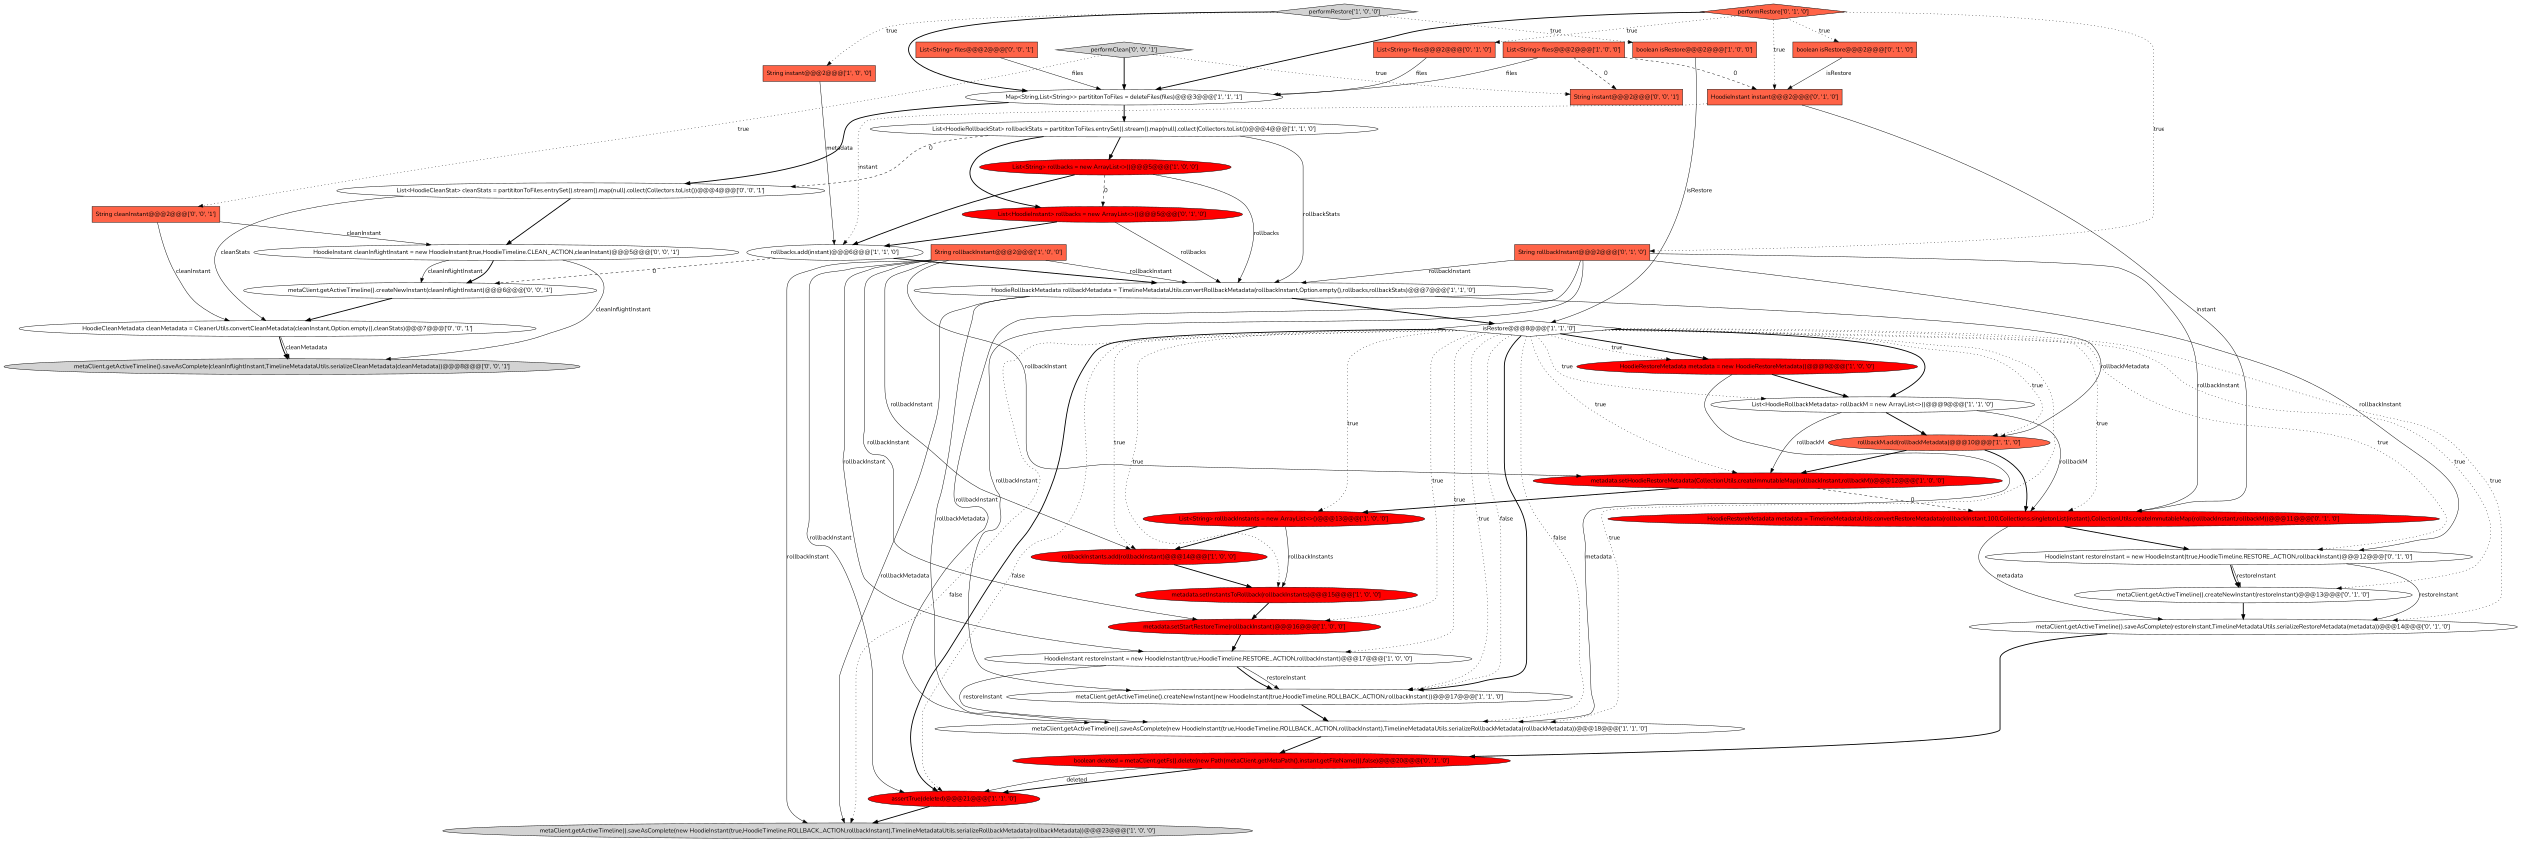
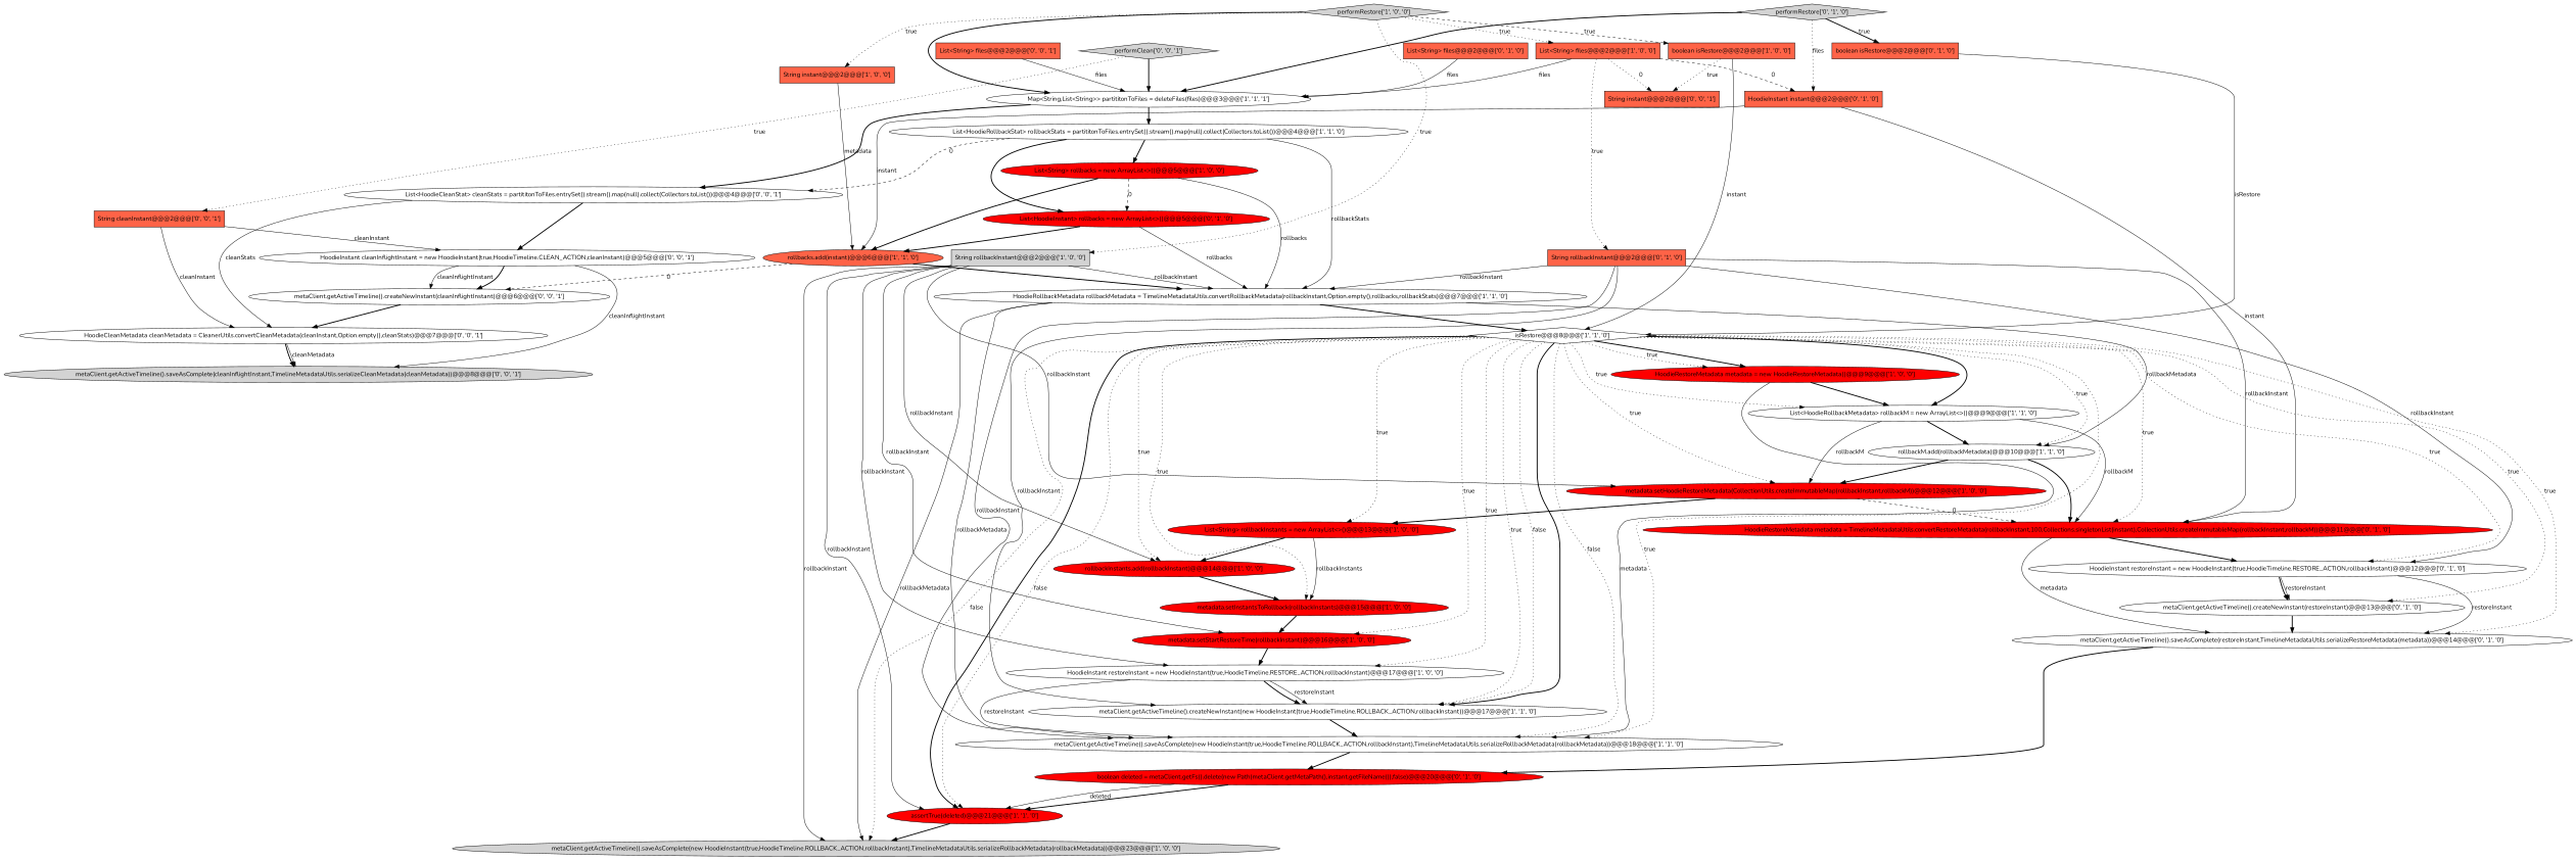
  digraph {
    fontname=Nunito
    node [fillcolor=white fontname=Nunito shape=ellipse style=filled]
    edge [fontname=Nunito style=solid]
-   n1 [label="rollbacks.add(instant)@@@6@@@['1', '1', '0']"]
+   n1 [fillcolor=tomato label="rollbacks.add(instant)@@@6@@@['1', '1', '0']"]
    n2 [label="metaClient.getActiveTimeline().createNewInstant(cleanInflightInstant)@@@6@@@['0', '0', '1']"]
    n3 [label="HoodieRollbackMetadata rollbackMetadata = TimelineMetadataUtils.convertRollbackMetadata(rollbackInstant,Option.empty(),rollbacks,rollbackStats)@@@7@@@['1', '1', '0']"]
    n4 [label="HoodieCleanMetadata cleanMetadata = CleanerUtils.convertCleanMetadata(cleanInstant,Option.empty(),cleanStats)@@@7@@@['0', '0', '1']"]
    n5 [label="metaClient.getActiveTimeline().saveAsComplete(new HoodieInstant(true,HoodieTimeline.ROLLBACK_ACTION,rollbackInstant),TimelineMetadataUtils.serializeRollbackMetadata(rollbackMetadata))@@@18@@@['1', '1', '0']"]
    n6 [fillcolor=lightgray label="metaClient.getActiveTimeline().saveAsComplete(new HoodieInstant(true,HoodieTimeline.ROLLBACK_ACTION,rollbackInstant),TimelineMetadataUtils.serializeRollbackMetadata(rollbackMetadata))@@@23@@@['1', '0', '0']"]
    n7 [label="isRestore@@@8@@@['1', '1', '0']" shape=diamond]
-   n8 [fillcolor=tomato label="rollbackM.add(rollbackMetadata)@@@10@@@['1', '1', '0']"]
+   n8 [label="rollbackM.add(rollbackMetadata)@@@10@@@['1', '1', '0']"]
    n9 [label="Map<String,List<String>> partititonToFiles = deleteFiles(files)@@@3@@@['1', '1', '1']"]
    n10 [label="List<HoodieCleanStat> cleanStats = partititonToFiles.entrySet().stream().map(null).collect(Collectors.toList())@@@4@@@['0', '0', '1']"]
    n11 [label="List<HoodieRollbackStat> rollbackStats = partititonToFiles.entrySet().stream().map(null).collect(Collectors.toList())@@@4@@@['1', '1', '0']"]
    n12 [label="HoodieInstant cleanInflightInstant = new HoodieInstant(true,HoodieTimeline.CLEAN_ACTION,cleanInstant)@@@5@@@['0', '0', '1']"]
    n13 [fillcolor=red label="List<HoodieInstant> rollbacks = new ArrayList<>()@@@5@@@['0', '1', '0']"]
    n14 [fillcolor=red label="List<String> rollbacks = new ArrayList<>()@@@5@@@['1', '0', '0']"]
    n15 [fillcolor=lightgray label="metaClient.getActiveTimeline().saveAsComplete(cleanInflightInstant,TimelineMetadataUtils.serializeCleanMetadata(cleanMetadata))@@@8@@@['0', '0', '1']"]
    n16 [fillcolor=tomato label="String rollbackInstant@@@2@@@['0', '1', '0']" shape=box]
    n17 [fillcolor=red label="HoodieRestoreMetadata metadata = TimelineMetadataUtils.convertRestoreMetadata(rollbackInstant,100,Collections.singletonList(instant),CollectionUtils.createImmutableMap(rollbackInstant,rollbackM))@@@11@@@['0', '1', '0']"]
    n18 [label="HoodieInstant restoreInstant = new HoodieInstant(true,HoodieTimeline.RESTORE_ACTION,rollbackInstant)@@@12@@@['0', '1', '0']"]
    n19 [label="metaClient.getActiveTimeline().createNewInstant(new HoodieInstant(true,HoodieTimeline.ROLLBACK_ACTION,rollbackInstant))@@@17@@@['1', '1', '0']"]
    n20 [fillcolor=red label="boolean deleted = metaClient.getFs().delete(new Path(metaClient.getMetaPath(),instant.getFileName()),false)@@@20@@@['0', '1', '0']"]
    n21 [label="metaClient.getActiveTimeline().saveAsComplete(restoreInstant,TimelineMetadataUtils.serializeRestoreMetadata(metadata))@@@14@@@['0', '1', '0']"]
    n22 [label="metaClient.getActiveTimeline().createNewInstant(restoreInstant)@@@13@@@['0', '1', '0']"]
    n23 [fillcolor=tomato label="List<String> files@@@2@@@['0', '1', '0']" shape=box]
    n24 [fillcolor=red label="assertTrue(deleted)@@@21@@@['1', '1', '0']"]
    n25 [fillcolor=red label="metadata.setInstantsToRollback(rollbackInstants)@@@15@@@['1', '0', '0']"]
    n26 [fillcolor=red label="metadata.setStartRestoreTime(rollbackInstant)@@@16@@@['1', '0', '0']"]
    n27 [label="HoodieInstant restoreInstant = new HoodieInstant(true,HoodieTimeline.RESTORE_ACTION,rollbackInstant)@@@17@@@['1', '0', '0']"]
    n28 [fillcolor=tomato label="List<String> files@@@2@@@['1', '0', '0']" shape=box]
    n29 [fillcolor=tomato label="String instant@@@2@@@['0', '0', '1']" shape=box]
    n30 [fillcolor=tomato label="HoodieInstant instant@@@2@@@['0', '1', '0']" shape=box]
    n31 [fillcolor=tomato label="boolean isRestore@@@2@@@['0', '1', '0']" shape=box]
    n32 [label="List<HoodieRollbackMetadata> rollbackM = new ArrayList<>()@@@9@@@['1', '1', '0']"]
    n33 [fillcolor=red label="metadata.setHoodieRestoreMetadata(CollectionUtils.createImmutableMap(rollbackInstant,rollbackM))@@@12@@@['1', '0', '0']"]
    n34 [fillcolor=red label="List<String> rollbackInstants = new ArrayList<>()@@@13@@@['1', '0', '0']"]
    n35 [fillcolor=red label="HoodieRestoreMetadata metadata = new HoodieRestoreMetadata()@@@9@@@['1', '0', '0']"]
    n36 [fillcolor=red label="rollbackInstants.add(rollbackInstant)@@@14@@@['1', '0', '0']"]
    n37 [fillcolor=lightgray label="performClean['0', '0', '1']" shape=diamond]
    n38 [fillcolor=tomato label="String cleanInstant@@@2@@@['0', '0', '1']" shape=box]
    n39 [fillcolor=tomato label="List<String> files@@@2@@@['0', '0', '1']" shape=box]
    n40 [fillcolor=tomato label="String instant@@@2@@@['1', '0', '0']" shape=box]
-   n41 [fillcolor=tomato label="performRestore['0', '1', '0']" shape=diamond]
-   n42 [fillcolor=tomato label="String rollbackInstant@@@2@@@['1', '0', '0']" shape=box]
+   n41 [fillcolor=lightgray label="performRestore['0', '1', '0']" shape=diamond]
+   n42 [fillcolor=lightgray label="String rollbackInstant@@@2@@@['1', '0', '0']" shape=box]
    n43 [fillcolor=lightgray label="performRestore['1', '0', '0']" shape=diamond]
    n44 [fillcolor=tomato label="boolean isRestore@@@2@@@['1', '0', '0']" shape=box]
    n1 -> n2 [label=0 style=dashed]
    n1 -> n3 [style=bold]
    n2 -> n4 [style=bold]
    n3 -> n5 [label=rollbackMetadata]
    n3 -> n6 [label=rollbackMetadata]
    n3 -> n7 [style=bold]
    n3 -> n8 [label=rollbackMetadata]
    n4 -> n15 [label=cleanMetadata]
    n4 -> n15 [style=bold]
    n5 -> n20 [style=bold]
    n7 -> n5 [label=false style=dotted]
    n7 -> n5 [label=true style=dotted]
    n7 -> n6 [label=false style=dotted]
    n7 -> n8 [label=true style=dotted]
    n7 -> n17 [label=true style=dotted]
    n7 -> n18 [label=true style=dotted]
    n7 -> n19 [label=true style=dotted]
    n7 -> n19 [label=false style=dotted]
    n7 -> n19 [style=bold]
    n7 -> n21 [label=true style=dotted]
    n7 -> n22 [label=true style=dotted]
    n7 -> n24 [label=false style=dotted]
    n7 -> n24 [style=bold]
    n7 -> n25 [label=true style=dotted]
    n7 -> n26 [label=true style=dotted]
    n7 -> n27 [label=true style=dotted]
    n7 -> n32 [label=true style=dotted]
    n7 -> n32 [style=bold]
    n7 -> n33 [label=true style=dotted]
    n7 -> n34 [label=true style=dotted]
    n7 -> n35 [style=bold]
    n7 -> n35 [label=true style=dotted]
    n7 -> n36 [label=true style=dotted]
    n8 -> n17 [style=bold]
    n8 -> n33 [style=bold]
    n9 -> n10 [style=bold]
    n9 -> n11 [style=bold]
    n10 -> n4 [label=cleanStats]
    n10 -> n12 [style=bold]
    n11 -> n3 [label=rollbackStats]
    n11 -> n10 [label=0 style=dashed]
    n11 -> n13 [style=bold]
    n11 -> n14 [style=bold]
    n12 -> n2 [label=cleanInflightInstant]
    n12 -> n2 [style=bold]
    n12 -> n15 [label=cleanInflightInstant]
    n13 -> n1 [style=bold]
    n13 -> n3 [label=rollbacks]
    n14 -> n1 [style=bold]
    n14 -> n3 [label=rollbacks]
    n14 -> n13 [label=0 style=dashed]
    n16 -> n3 [label=rollbackInstant]
    n16 -> n5 [label=rollbackInstant]
    n16 -> n17 [label=rollbackInstant]
    n16 -> n18 [label=rollbackInstant]
    n16 -> n19 [label=rollbackInstant]
    n17 -> n18 [style=bold]
    n17 -> n21 [label=metadata]
    n18 -> n21 [label=restoreInstant]
    n18 -> n22 [label=restoreInstant]
    n18 -> n22 [style=bold]
    n19 -> n5 [style=bold]
    n20 -> n24 [style=bold]
    n20 -> n24 [label=deleted]
    n21 -> n20 [style=bold]
    n22 -> n21 [style=bold]
    n23 -> n9 [label=files]
    n24 -> n6 [style=bold]
    n25 -> n26 [style=bold]
    n26 -> n27 [style=bold]
    n27 -> n5 [label=restoreInstant]
    n27 -> n19 [style=bold]
    n27 -> n19 [label=restoreInstant]
    n28 -> n9 [label=files]
-   n28 -> n29 [label=0 style=dashed]
+   n28 -> n29 [label=0 style=dotted]
    n28 -> n30 [label=0 style=dashed]
-   n30 -> n1 [label=instant style=dotted]
+   n30 -> n1 [label=instant]
    n30 -> n17 [label=instant]
-   n31 -> n30 [label=isRestore]
+   n31 -> n7 [label=isRestore]
    n32 -> n8 [style=bold]
    n32 -> n17 [label=rollbackM]
    n32 -> n33 [label=rollbackM]
    n33 -> n17 [label=0 style=dashed]
    n33 -> n34 [style=bold]
    n34 -> n25 [label=rollbackInstants]
    n34 -> n36 [style=bold]
    n35 -> n5 [label=metadata]
    n35 -> n32 [style=bold]
    n36 -> n25 [style=bold]
    n37 -> n9 [style=bold]
-   n37 -> n29 [label=true style=dotted]
+   n44 -> n29 [label=true style=dotted]
    n37 -> n38 [label=true style=dotted]
    n38 -> n4 [label=cleanInstant]
    n38 -> n12 [label=cleanInstant]
    n39 -> n9 [label=files]
    n40 -> n1 [label=metadata]
    n41 -> n9 [style=bold]
-   n41 -> n16 [label=true style=dotted]
-   n41 -> n23 [label=true style=dotted]
-   n41 -> n30 [label=true style=dotted]
-   n41 -> n31 [label=true style=dotted]
+   n28 -> n16 [label=true style=dotted]
+   n41 -> n30 [label=files style=dotted]
+   n41 -> n31 [label=true style=bold]
    n42 -> n3 [label=rollbackInstant]
    n42 -> n6 [label=rollbackInstant]
    n42 -> n24 [label=rollbackInstant]
    n42 -> n26 [label=rollbackInstant]
    n42 -> n27 [label=rollbackInstant]
    n42 -> n33 [label=rollbackInstant]
    n42 -> n36 [label=rollbackInstant]
    n43 -> n9 [style=bold]
+   n43 -> n28 [label=true style=dotted]
    n43 -> n40 [label=true style=dotted]
-   n43 -> n44 [label=true style=dotted]
-   n44 -> n7 [label=isRestore]
+   n43 -> n42 [label=true style=dotted]
+   n43 -> n44 [label=true style=dashed]
+   n44 -> n7 [label=instant]
  }
